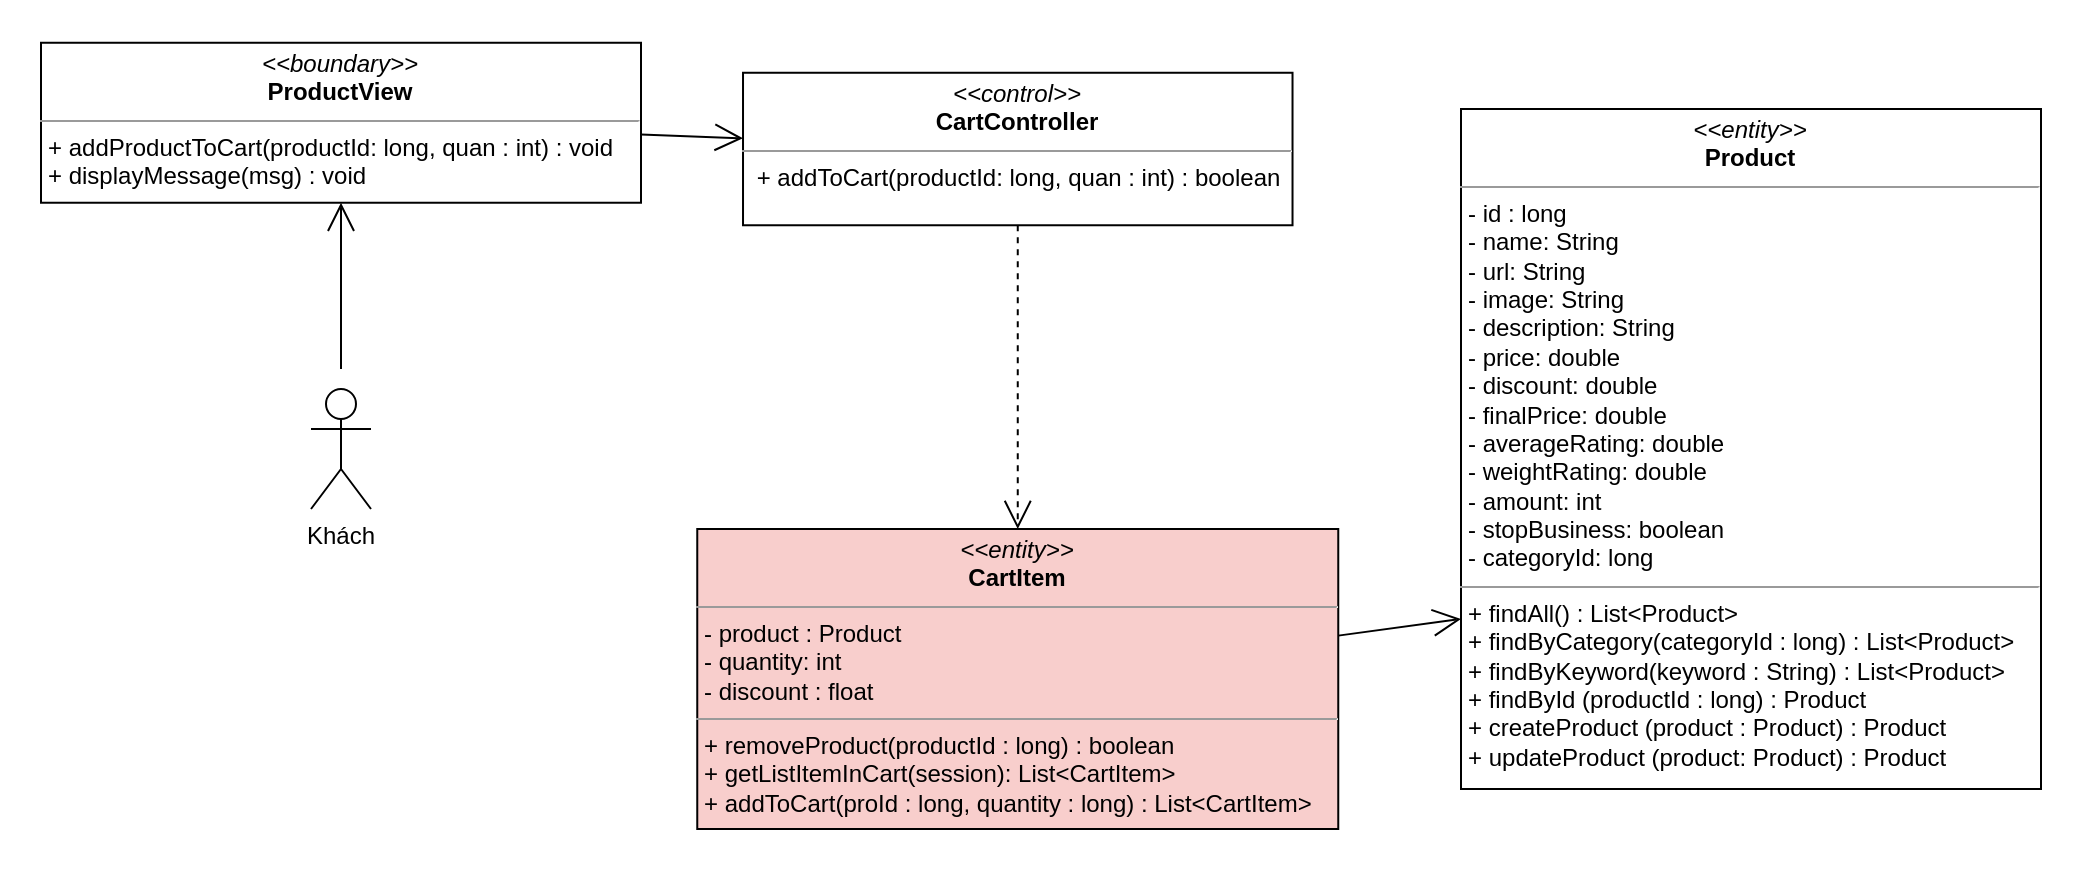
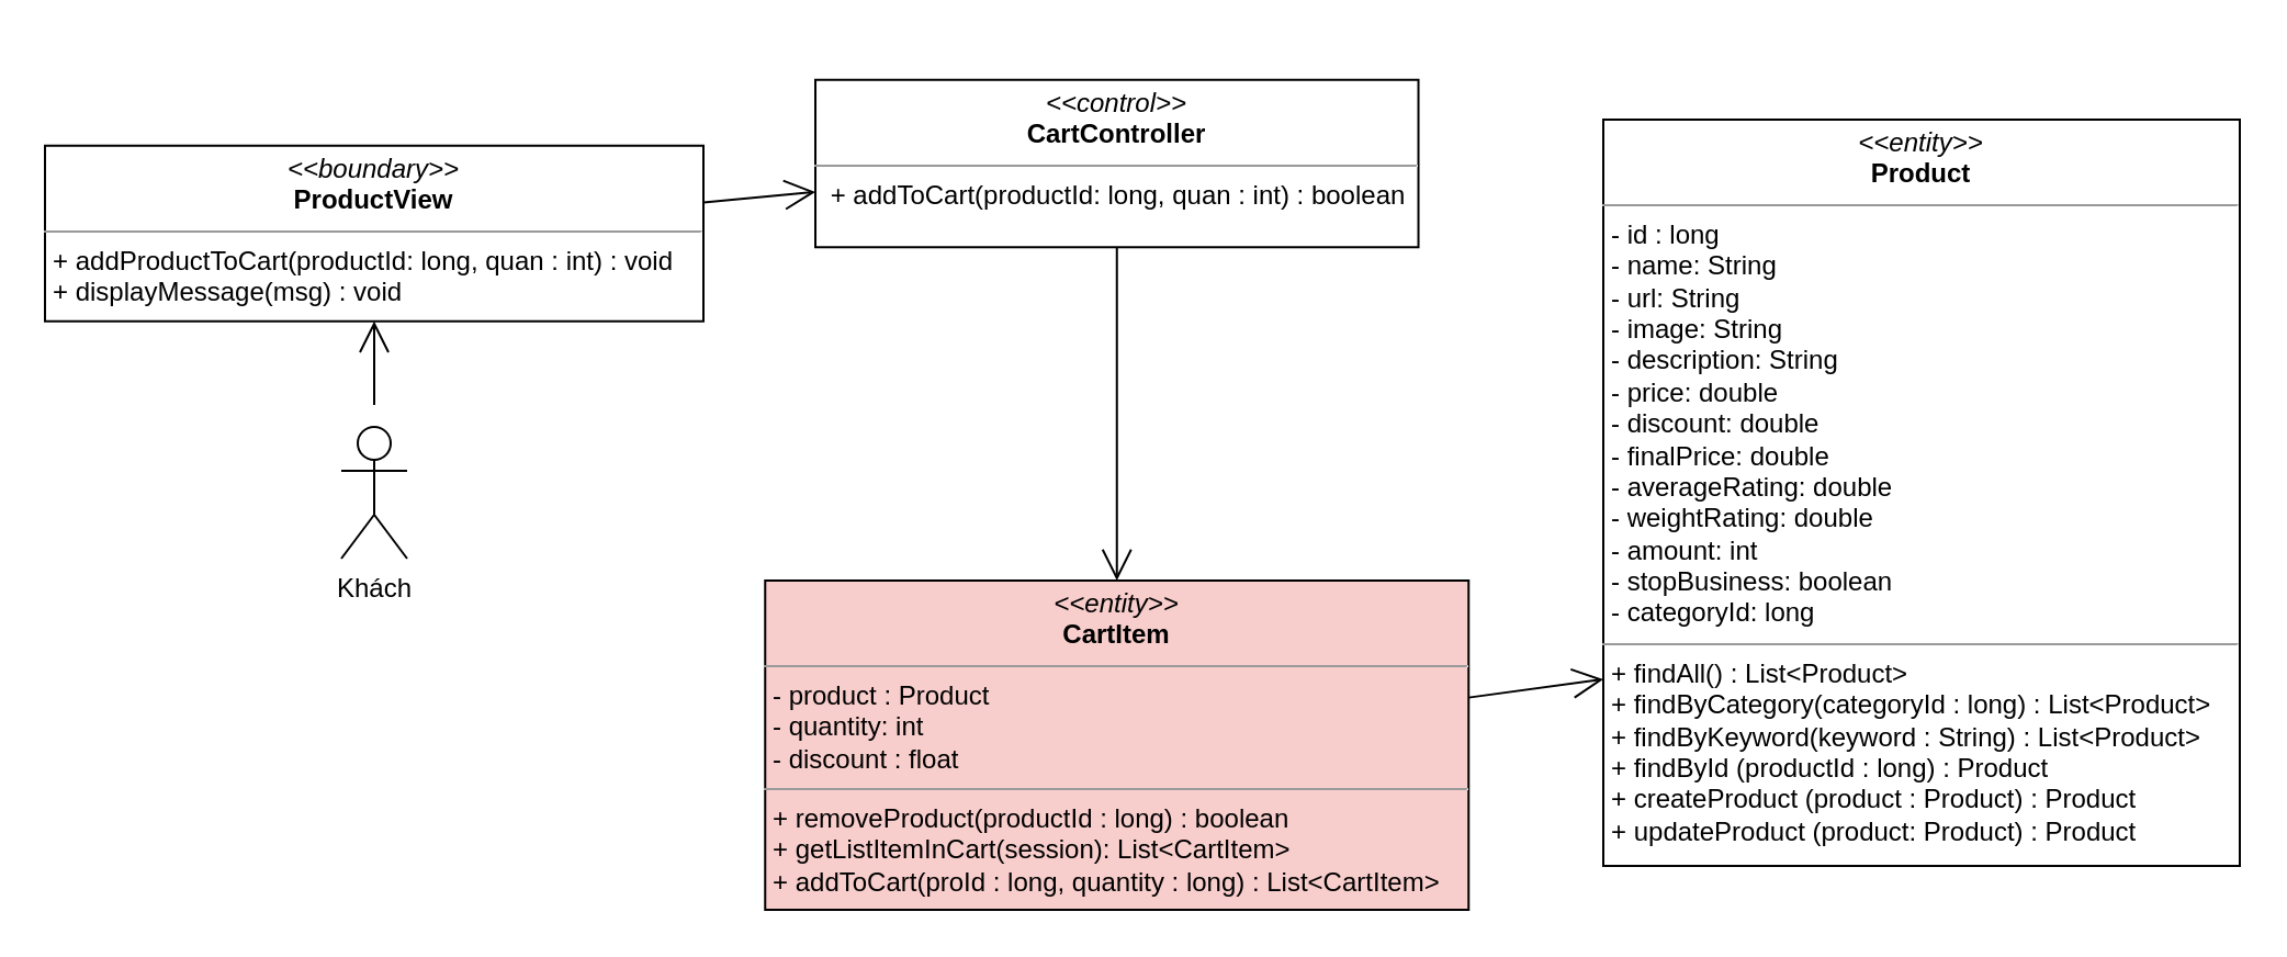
  <mxCell id="0" />
  <mxCell id="1" parent="0" />
- <mxCell id="2" value="&lt;p style=&quot;margin: 0px ; margin-top: 4px ; text-align: center&quot;&gt;&lt;i&gt;&amp;lt;&amp;lt;boundary&amp;gt;&amp;gt;&lt;/i&gt;&lt;br&gt;&lt;b&gt;ProductView&lt;/b&gt;&lt;/p&gt;&lt;hr size=&quot;1&quot;&gt;&lt;p style=&quot;margin: 0px ; margin-left: 4px&quot;&gt;&lt;span&gt;+ addProductToCart(productId: long, quan : int) : void&lt;/span&gt;&lt;/p&gt;&lt;p style=&quot;margin: 0px ; margin-left: 4px&quot;&gt;&lt;span&gt;+ displayMessage(msg) : void&lt;/span&gt;&lt;/p&gt;" style="verticalAlign=top;align=left;overflow=fill;fontSize=12;fontFamily=Helvetica;html=1;" parent="1" vertex="1"><mxGeometry x="20" y="20.88" width="300" height="79.99" as="geometry" /></mxCell>
+ <mxCell id="2" value="&lt;p style=&quot;margin: 0px ; margin-top: 4px ; text-align: center&quot;&gt;&lt;i&gt;&amp;lt;&amp;lt;boundary&amp;gt;&amp;gt;&lt;/i&gt;&lt;br&gt;&lt;b&gt;ProductView&lt;/b&gt;&lt;/p&gt;&lt;hr size=&quot;1&quot;&gt;&lt;p style=&quot;margin: 0px ; margin-left: 4px&quot;&gt;&lt;span&gt;+ addProductToCart(productId: long, quan : int) : void&lt;/span&gt;&lt;/p&gt;&lt;p style=&quot;margin: 0px ; margin-left: 4px&quot;&gt;&lt;span&gt;+ displayMessage(msg) : void&lt;/span&gt;&lt;/p&gt;" style="verticalAlign=top;align=left;overflow=fill;fontSize=12;fontFamily=Helvetica;html=1;" parent="1" vertex="1"><mxGeometry x="20" y="65.88" width="300" height="79.99" as="geometry" /></mxCell>
  <mxCell id="3" value="&lt;p style=&quot;margin: 0px ; margin-top: 4px ; text-align: center&quot;&gt;&lt;i&gt;&amp;lt;&amp;lt;entity&amp;gt;&amp;gt;&lt;/i&gt;&lt;br&gt;&lt;b&gt;CartItem&lt;/b&gt;&lt;/p&gt;&lt;hr size=&quot;1&quot;&gt;&lt;p style=&quot;margin: 0px ; margin-left: 4px&quot;&gt;- product : Product&lt;/p&gt;&lt;p style=&quot;margin: 0px ; margin-left: 4px&quot;&gt;- quantity: int&lt;br&gt;- discount : float&lt;/p&gt;&lt;hr size=&quot;1&quot;&gt;&lt;p style=&quot;margin: 0px 0px 0px 4px&quot;&gt;+ removeProduct(productId : long) : boolean&lt;/p&gt;&lt;p style=&quot;margin: 0px 0px 0px 4px&quot;&gt;+ getListItemInCart(session): List&amp;lt;CartItem&amp;gt;&lt;/p&gt;&lt;p style=&quot;margin: 0px 0px 0px 4px&quot;&gt;+ addToCart(proId : long, quantity : long) : List&amp;lt;CartItem&amp;gt;&lt;/p&gt;" style="verticalAlign=top;align=left;overflow=fill;fontSize=12;fontFamily=Helvetica;html=1;fillColor=#f8cecc;" parent="1" vertex="1"><mxGeometry x="348.13" y="264" width="320.5" height="150" as="geometry" /></mxCell>
  <mxCell id="4" value="&lt;p style=&quot;margin: 0px ; margin-top: 4px ; text-align: center&quot;&gt;&lt;i&gt;&amp;lt;&amp;lt;entity&amp;gt;&amp;gt;&lt;/i&gt;&lt;br&gt;&lt;b&gt;Product&lt;/b&gt;&lt;/p&gt;&lt;hr size=&quot;1&quot;&gt;&lt;p style=&quot;margin: 0px 0px 0px 4px&quot;&gt;- id : long&lt;/p&gt;&lt;p style=&quot;margin: 0px 0px 0px 4px&quot;&gt;- name: String&lt;br&gt;- url: String&lt;/p&gt;&lt;p style=&quot;margin: 0px 0px 0px 4px&quot;&gt;- image: String&lt;/p&gt;&lt;p style=&quot;margin: 0px 0px 0px 4px&quot;&gt;- description: String&lt;/p&gt;&lt;p style=&quot;margin: 0px 0px 0px 4px&quot;&gt;- price: double&lt;/p&gt;&lt;p style=&quot;margin: 0px 0px 0px 4px&quot;&gt;- discount: double&lt;/p&gt;&lt;p style=&quot;margin: 0px 0px 0px 4px&quot;&gt;- finalPrice: double&lt;/p&gt;&lt;p style=&quot;margin: 0px 0px 0px 4px&quot;&gt;- averageRating: double&lt;/p&gt;&lt;p style=&quot;margin: 0px 0px 0px 4px&quot;&gt;- weightRating: double&lt;/p&gt;&lt;p style=&quot;margin: 0px 0px 0px 4px&quot;&gt;- amount: int&lt;/p&gt;&lt;p style=&quot;margin: 0px 0px 0px 4px&quot;&gt;- stopBusiness: boolean&lt;/p&gt;&lt;p style=&quot;margin: 0px 0px 0px 4px&quot;&gt;- categoryId: long&lt;/p&gt;&lt;hr size=&quot;1&quot;&gt;&lt;p style=&quot;margin: 0px 0px 0px 4px&quot;&gt;+ findAll() : List&amp;lt;Product&amp;gt;&lt;/p&gt;&lt;p style=&quot;margin: 0px 0px 0px 4px&quot;&gt;+ findByCategory(categoryId : long) : List&amp;lt;Product&amp;gt;&lt;/p&gt;&lt;p style=&quot;margin: 0px 0px 0px 4px&quot;&gt;+ findByKeyword(keyword : String) : List&amp;lt;Product&amp;gt;&lt;/p&gt;&lt;p style=&quot;margin: 0px 0px 0px 4px&quot;&gt;+ findById (productId : long) : Product&lt;/p&gt;&lt;p style=&quot;margin: 0px 0px 0px 4px&quot;&gt;+ createProduct (product : Product) : Product&lt;/p&gt;&lt;p style=&quot;margin: 0px 0px 0px 4px&quot;&gt;+ updateProduct (product: Product) : Product&lt;/p&gt;" style="verticalAlign=top;align=left;overflow=fill;fontSize=12;fontFamily=Helvetica;html=1;" parent="1" vertex="1"><mxGeometry x="730" y="54" width="290" height="340" as="geometry" /></mxCell>
  <mxCell id="5" value="&lt;p style=&quot;margin: 0px ; margin-top: 4px ; text-align: center&quot;&gt;&lt;i&gt;&amp;lt;&amp;lt;control&amp;gt;&amp;gt;&lt;/i&gt;&lt;br&gt;&lt;b&gt;CartController&lt;/b&gt;&lt;/p&gt;&lt;hr size=&quot;1&quot;&gt;&lt;p style=&quot;margin: 0px ; margin-left: 4px&quot;&gt;&lt;span&gt;&amp;nbsp;+ addToCart(productId: long, quan : int) : boolean&lt;/span&gt;&lt;/p&gt;" style="verticalAlign=top;align=left;overflow=fill;fontSize=12;fontFamily=Helvetica;html=1;" parent="1" vertex="1"><mxGeometry x="371.01" y="35.88" width="274.75" height="76.25" as="geometry" /></mxCell>
- <mxCell id="6" value="" style="endArrow=open;endFill=1;endSize=12;html=1;dashed=1;" parent="1" source="5" target="3" edge="1"><mxGeometry width="160" relative="1" as="geometry"><mxPoint x="480" y="104" as="sourcePoint" /><mxPoint x="640" y="104" as="targetPoint" /></mxGeometry></mxCell>
+ <mxCell id="6" value="" style="endArrow=open;endFill=1;endSize=12;html=1;" parent="1" source="5" target="3" edge="1"><mxGeometry width="160" relative="1" as="geometry"><mxPoint x="480" y="104" as="sourcePoint" /><mxPoint x="640" y="104" as="targetPoint" /></mxGeometry></mxCell>
  <mxCell id="7" value="" style="endArrow=open;endFill=1;endSize=12;html=1;entryX=0;entryY=0.75;entryDx=0;entryDy=0;" parent="1" source="3" target="4" edge="1"><mxGeometry width="160" relative="1" as="geometry"><mxPoint x="510" y="194" as="sourcePoint" /><mxPoint x="670" y="194" as="targetPoint" /></mxGeometry></mxCell>
  <mxCell id="8" value="" style="endArrow=open;endFill=1;endSize=12;html=1;" parent="1" source="2" target="5" edge="1"><mxGeometry width="160" relative="1" as="geometry"><mxPoint x="380" y="194" as="sourcePoint" /><mxPoint x="540" y="194" as="targetPoint" /></mxGeometry></mxCell>
  <mxCell id="9" value="Khách&lt;br&gt;" style="shape=umlActor;verticalLabelPosition=bottom;verticalAlign=top;html=1;" parent="1" vertex="1"><mxGeometry x="155" y="194" width="30" height="60" as="geometry" /></mxCell>
  <mxCell id="10" value="" style="endArrow=open;endFill=1;endSize=12;html=1;" parent="1" target="2" edge="1"><mxGeometry width="160" relative="1" as="geometry"><mxPoint x="170" y="184" as="sourcePoint" /><mxPoint x="690" y="4" as="targetPoint" /></mxGeometry></mxCell>
